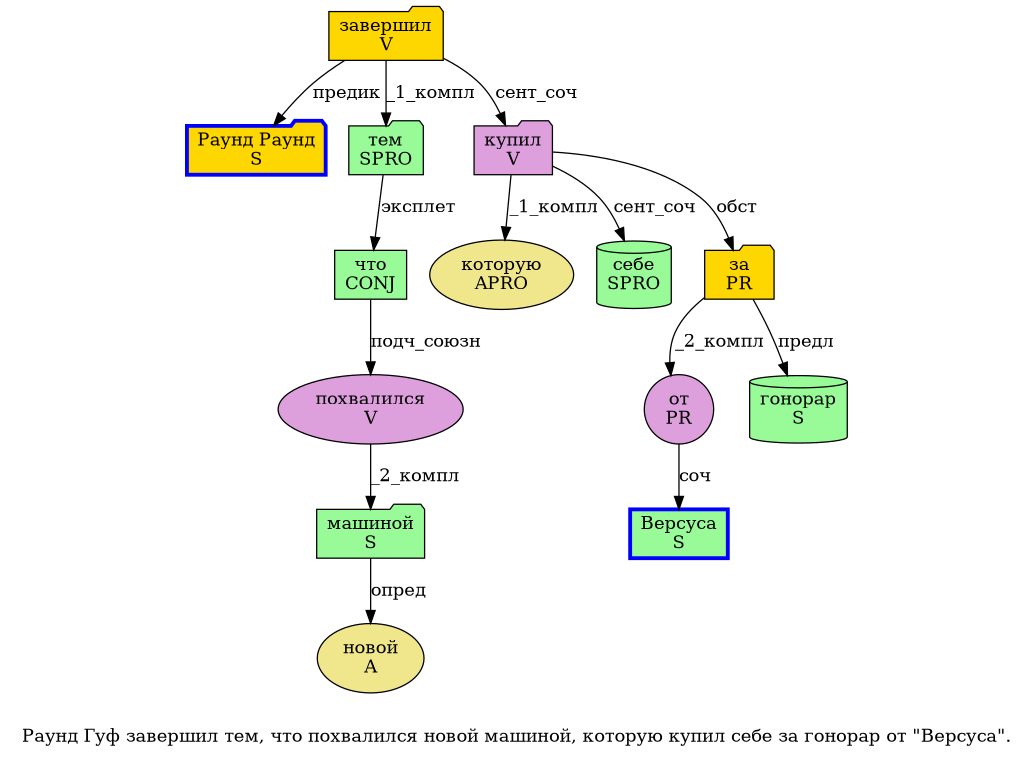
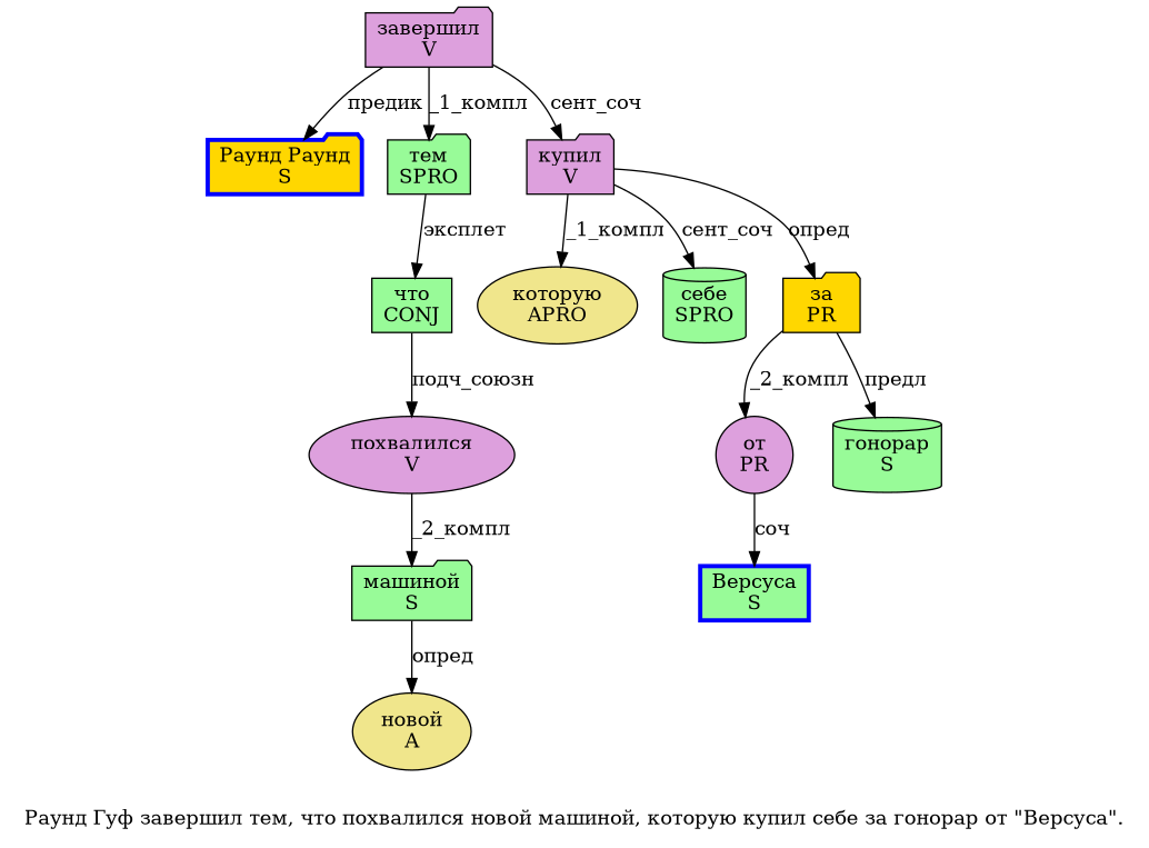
  digraph {
    label="Раунд Гуф завершил тем, что похвалился новой машиной, которую купил себе за гонорар от \"Версуса\"."
    node [fillcolor=palegreen penwidth=1 shape=folder style=filled]
    n1 [color=blue fillcolor=gold label="Раунд Раунд\nS" penwidth=3]
-   n2 [fillcolor=gold label="завершил\nV"]
+   n2 [fillcolor=plum label="завершил\nV"]
    n3 [label="тем\nSPRO"]
    n4 [fillcolor=plum label="купил\nV"]
    n5 [label="что\nCONJ" shape=box]
    n6 [fillcolor=khaki label="которую\nAPRO" shape=ellipse]
    n7 [label="себе\nSPRO" shape=cylinder]
    n8 [fillcolor=gold label="за\nPR"]
    n9 [fillcolor=plum label="похвалился\nV" shape=ellipse]
    n10 [label="машиной\nS"]
    n11 [fillcolor=khaki label="новой\nA" shape=ellipse]
    n12 [fillcolor=plum label="от\nPR" shape=ellipse]
    n13 [label="гонорар\nS" shape=cylinder]
    n14 [color=blue label="Версуса\nS" penwidth=3 shape=box]
    n2 -> n1 [label="предик"]
    n2 -> n3 [label="_1_компл"]
    n2 -> n4 [label="сент_соч"]
    n3 -> n5 [label="эксплет"]
    n4 -> n6 [label="_1_компл"]
    n4 -> n7 [label="сент_соч"]
-   n4 -> n8 [label="обст"]
+   n4 -> n8 [label="опред"]
    n5 -> n9 [label="подч_союзн"]
    n8 -> n12 [label="_2_компл"]
    n8 -> n13 [label="предл"]
    n9 -> n10 [label="_2_компл"]
    n10 -> n11 [label="опред"]
    n12 -> n14 [label="соч"]
  }
